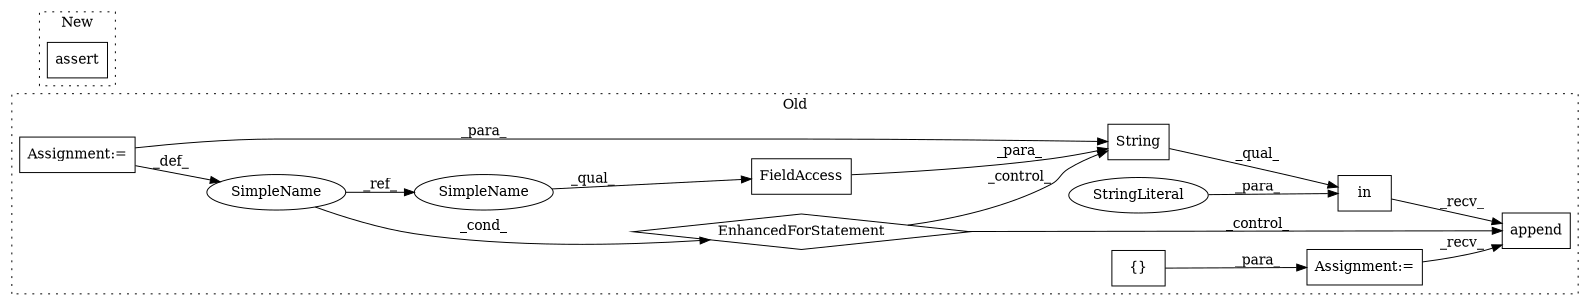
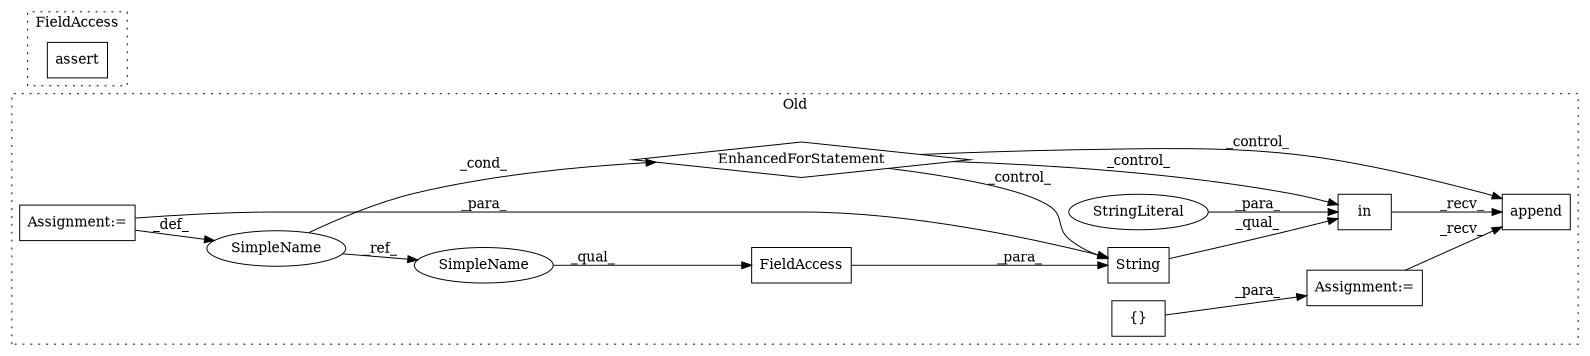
  digraph {
    rankdir=LR
    node [a=32 l=1 s="72218,72330" shape=box]
    n1 [l="21,1" label=append s="72353,72480"]
    n2 [a=70 l="69,2" label=EnhancedForStatement shape=diamond]
    n3 [a=7 l="69,2" label="Assignment:="]
    n4 [a=42 label=SimpleName s=72311 shape=ellipse]
    n5 [a=4 l=2 label="{}" s=72202]
    n6 [a=7 label="Assignment:=" s=72191]
    n7 [a=105 l=106 label=in s=72374]
    n8 [a=22 l=9 label=FieldAccess s=72470]
    n9 [l="7,1" label=String s="72463,72479"]
    n10 [a=45 l=85 label=StringLiteral s=72374 shape=ellipse]
    n11 [a=42 label=SimpleName s=72470 shape=ellipse]
    n12 [a=6 l=7 label=assert s=71324]
    subgraph cluster_1 {
      label=Old
      style=dotted
      n1
      n2
      n3
      n4
      n5
      n6
      n7
      n8
      n9
      n10
      n11
    }
    subgraph cluster_2 {
-     label=New
+     label=FieldAccess
      style=dotted
      n12
    }
    n2 -> n1 [label=_control_]
+   n2 -> n7 [label=_control_]
    n2 -> n9 [label=_control_]
    n3 -> n4 [label=_def_]
    n3 -> n9 [label=_para_]
    n4 -> n2 [label=_cond_]
    n4 -> n11 [label=_ref_]
    n5 -> n6 [label=_para_]
    n6 -> n1 [label=_recv_]
    n7 -> n1 [label=_recv_]
    n8 -> n9 [label=_para_]
    n9 -> n7 [label=_qual_]
    n10 -> n7 [label=_para_]
    n11 -> n8 [label=_qual_]
  }
